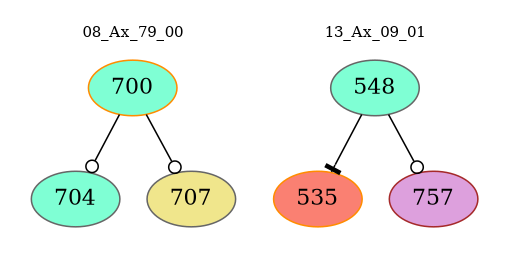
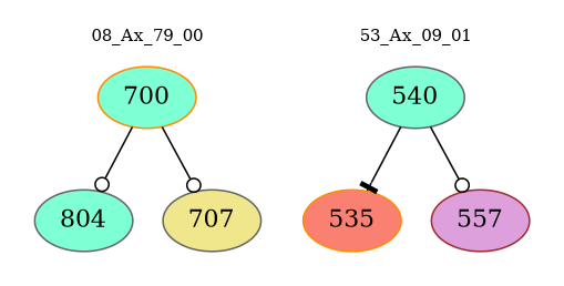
  digraph {
    node [color=gray40 fillcolor=aquamarine style=filled]
    edge [arrowhead=odot color=black]
    n1 [color=darkorange label=700]
-   n2 [label=704]
+   n2 [label=804]
    n3 [fillcolor=khaki label=707]
-   n4 [label=548]
+   n4 [label=540]
    n5 [color=darkorange fillcolor=salmon label=535]
-   n6 [color=brown fillcolor=plum label=757]
+   n6 [color=brown fillcolor=plum label=557]
    subgraph cluster_1 {
      color=white
      fontsize=10
      label="08_Ax_79_00"
      n1
      n2
      n3
    }
    subgraph cluster_2 {
      color=white
      fontsize=10
-     label="13_Ax_09_01"
+     label="53_Ax_09_01"
      n4
      n5
      n6
    }
    n1 -> n2
    n1 -> n3
    n4 -> n5 [arrowhead=tee]
    n4 -> n6
  }
